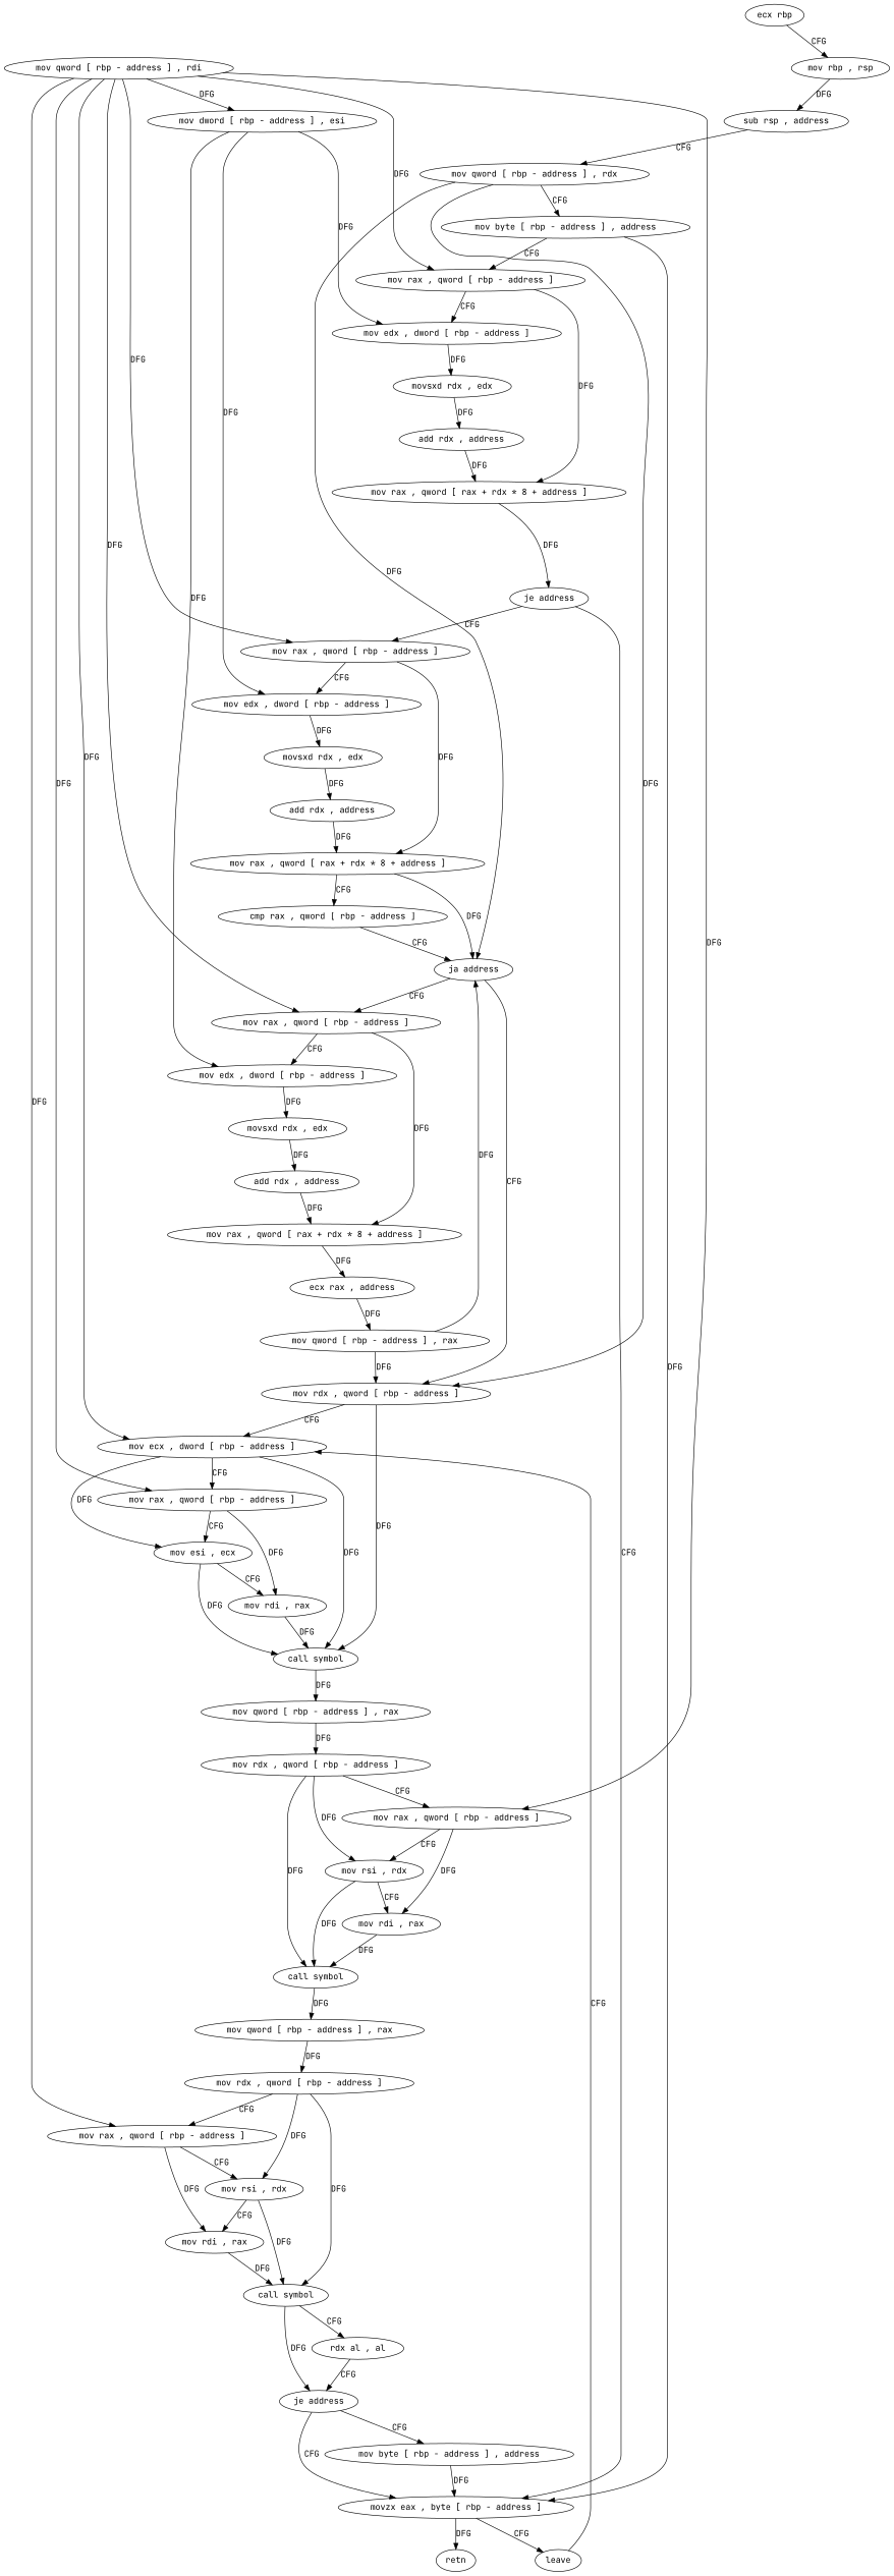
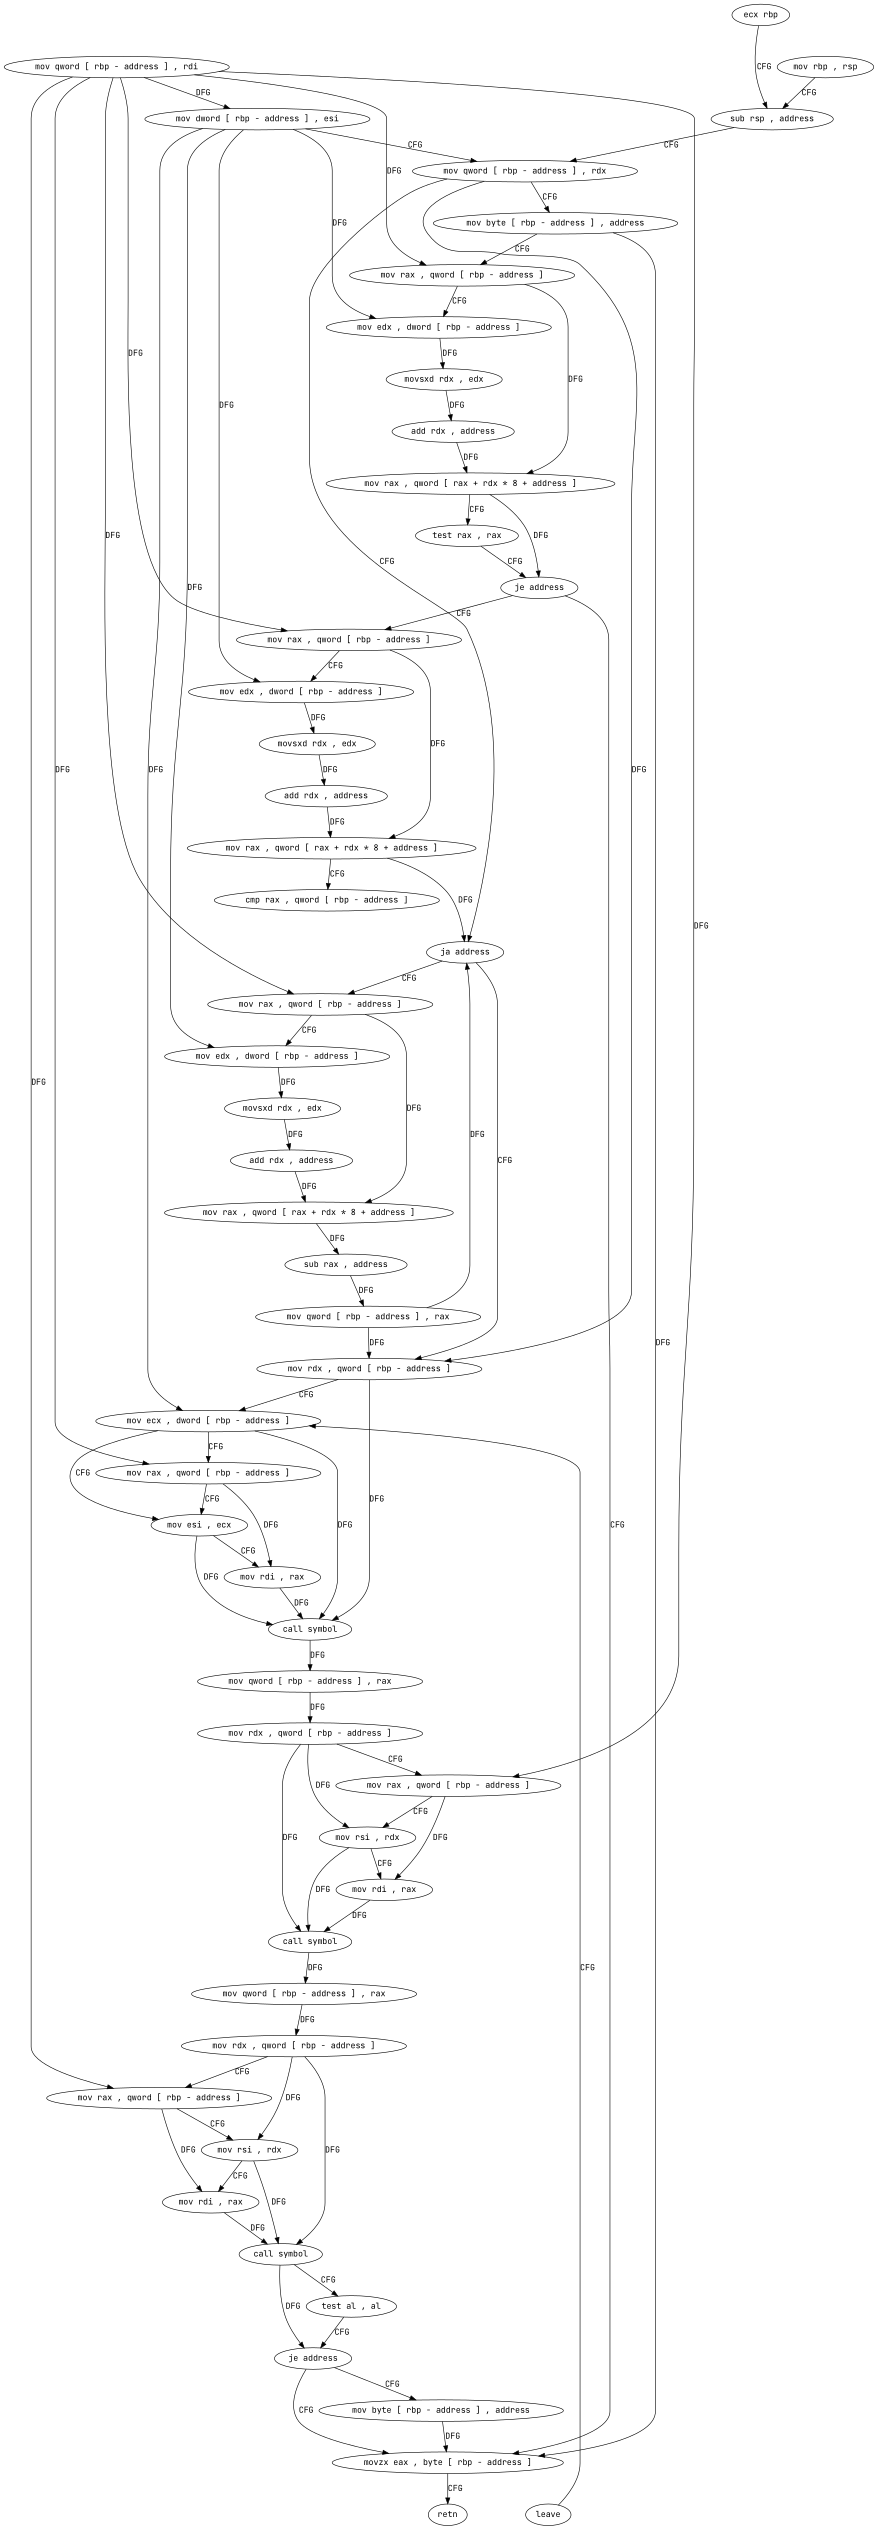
  digraph {
    fontname="JetBrains Mono"
    node [fontname="JetBrains Mono"]
    edge [fontname="JetBrains Mono"]
    n1 [label="ecx rbp"]
    n2 [label="mov rbp , rsp"]
    n3 [label="sub rsp , address"]
    n4 [label="mov qword [ rbp - address ] , rdx"]
    n5 [label="mov qword [ rbp - address ] , rdi"]
    n6 [label="mov dword [ rbp - address ] , esi"]
    n7 [label="mov rax , qword [ rbp - address ]"]
    n8 [label="mov rax , qword [ rbp - address ]"]
    n9 [label="mov rax , qword [ rbp - address ]"]
    n10 [label="mov rax , qword [ rbp - address ]"]
    n11 [label="mov rax , qword [ rbp - address ]"]
    n12 [label="mov rax , qword [ rbp - address ]"]
    n13 [label="mov edx , dword [ rbp - address ]"]
    n14 [label="mov edx , dword [ rbp - address ]"]
    n15 [label="mov ecx , dword [ rbp - address ]"]
    n16 [label="mov edx , dword [ rbp - address ]"]
    n17 [label="mov rax , qword [ rax + rdx * 8 + address ]"]
    n18 [label="mov rax , qword [ rax + rdx * 8 + address ]"]
    n19 [label="mov rax , qword [ rax + rdx * 8 + address ]"]
    n20 [label="mov esi , ecx"]
    n21 [label="mov rdi , rax"]
    n22 [label="mov rsi , rdx"]
    n23 [label="mov rdi , rax"]
    n24 [label="mov rsi , rdx"]
    n25 [label="mov rdi , rax"]
    n26 [label="mov byte [ rbp - address ] , address"]
    n27 [label="ja address"]
    n28 [label="mov rdx , qword [ rbp - address ]"]
    n29 [label="movsxd rdx , edx"]
    n30 [label="movsxd rdx , edx"]
    n31 [label="call symbol"]
    n32 [label="movsxd rdx , edx"]
    n33 [label="movzx eax , byte [ rbp - address ]"]
    n34 [label=leave]
    n35 [label=retn]
+   n36 [label="test rax , rax"]
    n37 [label="je address"]
    n38 [label="add rdx , address"]
    n39 [label="cmp rax , qword [ rbp - address ]"]
    n40 [label="add rdx , address"]
    n41 [label="mov qword [ rbp - address ] , rax"]
-   n42 [label="ecx rax , address"]
+   n42 [label="sub rax , address"]
    n43 [label="mov rdx , qword [ rbp - address ]"]
    n44 [label="call symbol"]
    n45 [label="mov qword [ rbp - address ] , rax"]
    n46 [label="mov rdx , qword [ rbp - address ]"]
    n47 [label="call symbol"]
-   n48 [label="rdx al , al"]
+   n48 [label="test al , al"]
    n49 [label="je address"]
    n50 [label="mov byte [ rbp - address ] , address"]
    n51 [label="add rdx , address"]
    n52 [label="mov qword [ rbp - address ] , rax"]
-   n1 -> n2 [label=CFG]
-   n2 -> n3 [label=DFG]
+   n1 -> n3 [label=CFG]
+   n2 -> n3 [label=CFG]
    n3 -> n4 [label=CFG]
    n4 -> n26 [label=CFG]
-   n4 -> n27 [label=DFG]
+   n4 -> n27 [label=CFG]
    n4 -> n28 [label=DFG]
    n5 -> n6 [label=DFG]
    n5 -> n7 [label=DFG]
    n5 -> n8 [label=DFG]
    n5 -> n9 [label=DFG]
    n5 -> n10 [label=DFG]
    n5 -> n11 [label=DFG]
    n5 -> n12 [label=DFG]
+   n6 -> n4 [label=CFG]
    n6 -> n13 [label=DFG]
    n6 -> n14 [label=DFG]
-   n5 -> n15 [label=DFG]
+   n6 -> n15 [label=DFG]
    n6 -> n16 [label=DFG]
    n7 -> n13 [label=CFG]
    n7 -> n17 [label=DFG]
    n8 -> n14 [label=CFG]
    n8 -> n18 [label=DFG]
    n9 -> n16 [label=CFG]
    n9 -> n19 [label=DFG]
    n10 -> n20 [label=CFG]
    n10 -> n21 [label=DFG]
    n11 -> n22 [label=CFG]
    n11 -> n23 [label=DFG]
    n12 -> n24 [label=CFG]
    n12 -> n25 [label=DFG]
    n13 -> n29 [label=DFG]
    n14 -> n30 [label=DFG]
    n15 -> n10 [label=CFG]
-   n15 -> n20 [label=DFG]
+   n15 -> n20 [label=CFG]
    n15 -> n31 [label=DFG]
    n16 -> n32 [label=DFG]
+   n17 -> n36 [label=CFG]
    n17 -> n37 [label=DFG]
    n18 -> n27 [label=DFG]
    n18 -> n39 [label=CFG]
    n19 -> n42 [label=DFG]
    n20 -> n21 [label=CFG]
    n20 -> n31 [label=DFG]
    n21 -> n31 [label=DFG]
    n22 -> n23 [label=CFG]
    n22 -> n44 [label=DFG]
    n23 -> n44 [label=DFG]
    n24 -> n25 [label=CFG]
    n24 -> n47 [label=DFG]
    n25 -> n47 [label=DFG]
    n26 -> n7 [label=CFG]
    n26 -> n33 [label=DFG]
    n27 -> n9 [label=CFG]
    n27 -> n28 [label=CFG]
    n28 -> n15 [label=CFG]
    n28 -> n31 [label=DFG]
    n29 -> n38 [label=DFG]
    n30 -> n40 [label=DFG]
    n31 -> n41 [label=DFG]
    n32 -> n51 [label=DFG]
-   n33 -> n34 [label=CFG]
-   n33 -> n35 [label=DFG]
+   n33 -> n35 [label=CFG]
    n34 -> n15 [label=CFG]
+   n36 -> n37 [label=CFG]
    n37 -> n8 [label=CFG]
    n37 -> n33 [label=CFG]
    n38 -> n17 [label=DFG]
-   n39 -> n27 [label=CFG]
    n40 -> n18 [label=DFG]
    n41 -> n43 [label=DFG]
    n42 -> n52 [label=DFG]
    n43 -> n11 [label=CFG]
    n43 -> n22 [label=DFG]
    n43 -> n44 [label=DFG]
    n44 -> n45 [label=DFG]
    n45 -> n46 [label=DFG]
    n46 -> n12 [label=CFG]
    n46 -> n24 [label=DFG]
    n46 -> n47 [label=DFG]
    n47 -> n48 [label=CFG]
    n47 -> n49 [label=DFG]
    n48 -> n49 [label=CFG]
    n49 -> n33 [label=CFG]
    n49 -> n50 [label=CFG]
    n50 -> n33 [label=DFG]
    n51 -> n19 [label=DFG]
    n52 -> n27 [label=DFG]
    n52 -> n28 [label=DFG]
  }
